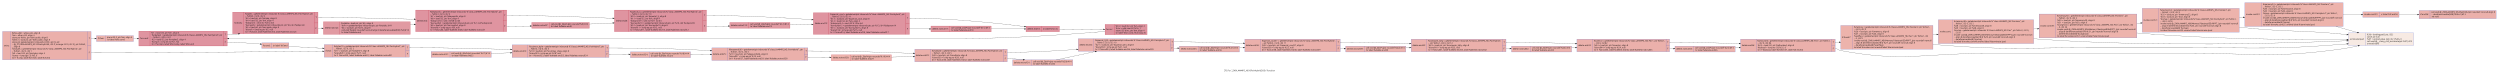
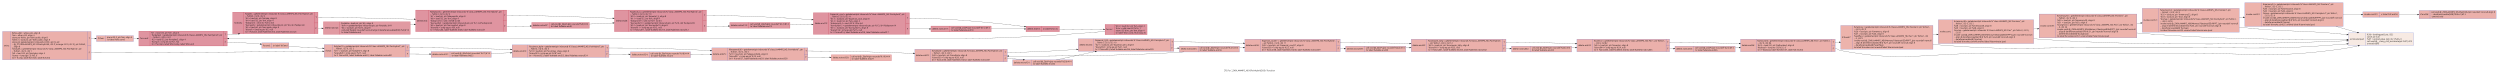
  digraph {
    fontname=Ubuntu
    label="CFG for '_ZN9LAMMPS_NS10PairHybridD2Ev' function"
    rankdir=LR
    node [color="#3d50c3ff" fillcolor="#d6524470" fontname=Ubuntu shape=record style=filled]
    edge [fontname=Ubuntu]
    n1 [fillcolor="#d24b4070" label="{entry:\l|  %this.addr = alloca ptr, align 8\l  %m = alloca i32, align 4\l  store ptr %this, ptr %this.addr, align 8\l  %this1 = load ptr, ptr %this.addr, align 8\l  store ptr getelementptr inbounds (\{ [55 x ptr] \}, ptr\l... @_ZTVN9LAMMPS_NS10PairHybridE, i32 0, inrange i32 0, i32 2), ptr %this1,\l... align 8\l  %nstyles = getelementptr inbounds %\"class.LAMMPS_NS::PairHybrid\", ptr\l... %this1, i32 0, i32 1\l  %0 = load i32, ptr %nstyles, align 4\l  %cmp = icmp sgt i32 %0, 0\l  br i1 %cmp, label %if.then, label %if.end\l|{<s0>T|<s1>F}}"]
    n2 [label="{if.then:\l|  store i32 0, ptr %m, align 4\l  br label %for.cond\l}"]
    n3 [fillcolor="#d24b4070" label="{if.end:\l|  %styles19 = getelementptr inbounds %\"class.LAMMPS_NS::PairHybrid\", ptr\l... %this1, i32 0, i32 2\l  %17 = load ptr, ptr %styles19, align 8\l  %isnull20 = icmp eq ptr %17, null\l  br i1 %isnull20, label %delete.end22, label %delete.notnull21\l|{<s0>T|<s1>F}}"]
    n4 [color="#b70d28ff" fillcolor="#b70d2870" label="{for.cond:\l|  %1 = load i32, ptr %m, align 4\l  %nstyles2 = getelementptr inbounds %\"class.LAMMPS_NS::PairHybrid\", ptr\l... %this1, i32 0, i32 1\l  %2 = load i32, ptr %nstyles2, align 4\l  %cmp3 = icmp slt i32 %1, %2\l  br i1 %cmp3, label %for.body, label %for.end\l|{<s0>T|<s1>F}}"]
    n5 [fillcolor="#d24b4070" label="{delete.end22:\l|  %cutmax_style = getelementptr inbounds %\"class.LAMMPS_NS::PairHybrid\", ptr\l... %this1, i32 0, i32 3\l  %18 = load ptr, ptr %cutmax_style, align 8\l  %isnull23 = icmp eq ptr %18, null\l  br i1 %isnull23, label %delete.end25, label %delete.notnull24\l|{<s0>T|<s1>F}}"]
    n6 [label="{delete.notnull21:\l|  call void @_ZdaPv(ptr noundef %27) #14\l  br label %delete.end22\l}"]
    n7 [color="#b70d28ff" fillcolor="#b70d2870" label="{for.body:\l|  %styles = getelementptr inbounds %\"class.LAMMPS_NS::PairHybrid\", ptr\l... %this1, i32 0, i32 2\l  %3 = load ptr, ptr %styles, align 8\l  %4 = load i32, ptr %m, align 4\l  %idxprom = sext i32 %4 to i64\l  %arrayidx = getelementptr inbounds ptr, ptr %3, i64 %idxprom\l  %5 = load ptr, ptr %arrayidx, align 8\l  %isnull = icmp eq ptr %5, null\l  br i1 %isnull, label %delete.end, label %delete.notnull\l|{<s0>T|<s1>F}}"]
    n8 [label="{for.end:\l|  br label %if.end\l}"]
    n9 [fillcolor="#d24b4070" label="{delete.end25:\l|  %keywords26 = getelementptr inbounds %\"class.LAMMPS_NS::PairHybrid\", ptr\l... %this1, i32 0, i32 4\l  %19 = load ptr, ptr %keywords26, align 8\l  %isnull27 = icmp eq ptr %19, null\l  br i1 %isnull27, label %delete.end29, label %delete.notnull28\l|{<s0>T|<s1>F}}"]
    n10 [label="{delete.notnull24:\l|  call void @_ZdaPv(ptr noundef %18) #14\l  br label %delete.end25\l}"]
    n11 [color="#b70d28ff" fillcolor="#b70d2870" label="{delete.end:\l|  %keywords = getelementptr inbounds %\"class.LAMMPS_NS::PairHybrid\", ptr\l... %this1, i32 0, i32 4\l  %7 = load ptr, ptr %keywords, align 8\l  %8 = load i32, ptr %m, align 4\l  %idxprom4 = sext i32 %8 to i64\l  %arrayidx5 = getelementptr inbounds ptr, ptr %7, i64 %idxprom4\l  %9 = load ptr, ptr %arrayidx5, align 8\l  %isnull6 = icmp eq ptr %9, null\l  br i1 %isnull6, label %delete.end8, label %delete.notnull7\l|{<s0>T|<s1>F}}"]
    n12 [color="#b70d28ff" fillcolor="#bb1b2c70" label="{delete.notnull:\l|  %vtable = load ptr, ptr %5, align 8\l  %vfn = getelementptr inbounds ptr, ptr %vtable, i64 1\l  %6 = load ptr, ptr %vfn, align 8\l  call void %6(ptr noundef nonnull align 8 dereferenceable(908) %5) #13\l  br label %delete.end\l}"]
    n13 [color="#b70d28ff" fillcolor="#b70d2870" label="{delete.end8:\l|  %special_lj = getelementptr inbounds %\"class.LAMMPS_NS::PairHybrid\", ptr\l... %this1, i32 0, i32 10\l  %10 = load ptr, ptr %special_lj, align 8\l  %11 = load i32, ptr %m, align 4\l  %idxprom9 = sext i32 %11 to i64\l  %arrayidx10 = getelementptr inbounds ptr, ptr %10, i64 %idxprom9\l  %12 = load ptr, ptr %arrayidx10, align 8\l  %isnull11 = icmp eq ptr %12, null\l  br i1 %isnull11, label %delete.end13, label %delete.notnull12\l|{<s0>T|<s1>F}}"]
    n14 [color="#b70d28ff" fillcolor="#bb1b2c70" label="{delete.notnull7:\l|  call void @_ZdaPv(ptr noundef %9) #14\l  br label %delete.end8\l}"]
    n15 [color="#b70d28ff" fillcolor="#b70d2870" label="{delete.end13:\l|  %special_coul = getelementptr inbounds %\"class.LAMMPS_NS::PairHybrid\", ptr\l... %this1, i32 0, i32 11\l  %13 = load ptr, ptr %special_coul, align 8\l  %14 = load i32, ptr %m, align 4\l  %idxprom14 = sext i32 %14 to i64\l  %arrayidx15 = getelementptr inbounds ptr, ptr %13, i64 %idxprom14\l  %15 = load ptr, ptr %arrayidx15, align 8\l  %isnull16 = icmp eq ptr %15, null\l  br i1 %isnull16, label %delete.end18, label %delete.notnull17\l|{<s0>T|<s1>F}}"]
    n16 [color="#b70d28ff" fillcolor="#bb1b2c70" label="{delete.notnull12:\l|  call void @_ZdaPv(ptr noundef %12) #14\l  br label %delete.end13\l}"]
    n17 [color="#b70d28ff" fillcolor="#b70d2870" label="{delete.end18:\l|  br label %for.inc\l}"]
    n18 [color="#b70d28ff" fillcolor="#bb1b2c70" label="{delete.notnull17:\l|  call void @_ZdaPv(ptr noundef %15) #14\l  br label %delete.end18\l}"]
    n19 [color="#b70d28ff" fillcolor="#b70d2870" label="{for.inc:\l|  %16 = load i32, ptr %m, align 4\l  %inc = add nsw i32 %16, 1\l  store i32 %inc, ptr %m, align 4\l  br label %for.cond, !llvm.loop !6\l}"]
    n20 [fillcolor="#d24b4070" label="{delete.end29:\l|  %multiple = getelementptr inbounds %\"class.LAMMPS_NS::PairHybrid\", ptr\l... %this1, i32 0, i32 5\l  %20 = load ptr, ptr %multiple, align 8\l  %isnull30 = icmp eq ptr %20, null\l  br i1 %isnull30, label %delete.end32, label %delete.notnull31\l|{<s0>T|<s1>F}}"]
    n21 [color="#b70d28ff" label="{delete.notnull28:\l|  call void @_ZdaPv(ptr noundef %19) #14\l  br label %delete.end29\l}"]
    n22 [fillcolor="#d24b4070" label="{delete.end32:\l|  %special_lj33 = getelementptr inbounds %\"class.LAMMPS_NS::PairHybrid\", ptr\l... %this1, i32 0, i32 10\l  %21 = load ptr, ptr %special_lj33, align 8\l  %isnull34 = icmp eq ptr %21, null\l  br i1 %isnull34, label %delete.end36, label %delete.notnull35\l|{<s0>T|<s1>F}}"]
    n23 [label="{delete.notnull31:\l|  call void @_ZdaPv(ptr noundef %20) #14\l  br label %delete.end32\l}"]
    n24 [fillcolor="#d24b4070" label="{delete.end36:\l|  %special_coul37 = getelementptr inbounds %\"class.LAMMPS_NS::PairHybrid\",\l... ptr %this1, i32 0, i32 11\l  %22 = load ptr, ptr %special_coul37, align 8\l  %isnull38 = icmp eq ptr %22, null\l  br i1 %isnull38, label %delete.end40, label %delete.notnull39\l|{<s0>T|<s1>F}}"]
    n25 [label="{delete.notnull35:\l|  call void @_ZdaPv(ptr noundef %21) #14\l  br label %delete.end36\l}"]
    n26 [fillcolor="#d24b4070" label="{delete.end40:\l|  %compute_tally = getelementptr inbounds %\"class.LAMMPS_NS::PairHybrid\",\l... ptr %this1, i32 0, i32 12\l  %23 = load ptr, ptr %compute_tally, align 8\l  %isnull41 = icmp eq ptr %23, null\l  br i1 %isnull41, label %delete.end43, label %delete.notnull42\l|{<s0>T|<s1>F}}"]
    n27 [label="{delete.notnull39:\l|  call void @_ZdaPv(ptr noundef %22) #14\l  br label %delete.end40\l}"]
    n28 [fillcolor="#d24b4070" label="{delete.end43:\l|  %svector = getelementptr inbounds %\"class.LAMMPS_NS::Pair\", ptr %this1,\l... i32 0, i32 82\l  %24 = load ptr, ptr %svector, align 8\l  %isnull44 = icmp eq ptr %24, null\l  br i1 %isnull44, label %delete.end46, label %delete.notnull45\l|{<s0>T|<s1>F}}"]
    n29 [label="{delete.notnull42:\l|  call void @_ZdaPv(ptr noundef %23) #14\l  br label %delete.end43\l}"]
    n30 [fillcolor="#d24b4070" label="{delete.end46:\l|  %allocated = getelementptr inbounds %\"class.LAMMPS_NS::Pair\", ptr %this1,\l... i32 0, i32 86\l  %25 = load i32, ptr %allocated, align 8\l  %tobool = icmp ne i32 %25, 0\l  br i1 %tobool, label %if.then47, label %if.end56\l|{<s0>T|<s1>F}}"]
    n31 [label="{delete.notnull45:\l|  call void @_ZdaPv(ptr noundef %24) #14\l  br label %delete.end46\l}"]
    n32 [label="{if.then47:\l|  %memory = getelementptr inbounds %\"class.LAMMPS_NS::Pointers\", ptr %this1,\l... i32 0, i32 2\l  %26 = load ptr, ptr %memory, align 8\l  %27 = load ptr, ptr %26, align 8\l  %setflag = getelementptr inbounds %\"class.LAMMPS_NS::Pair\", ptr %this1, i32\l... 0, i32 9\l  invoke void @_ZN9LAMMPS_NS6Memory7destroyIiEEvRPPT_(ptr noundef nonnull\l... align 8 dereferenceable(184) %27, ptr noundef nonnull align 8\l... dereferenceable(8) %setflag)\l          to label %invoke.cont unwind label %terminate.lpad\l}"]
    n33 [fillcolor="#eed0c070" label="{terminate.lpad:\l|  %36 = landingpad \{ ptr, i32 \}\l          catch ptr null\l  %37 = extractvalue \{ ptr, i32 \} %36, 0\l  call void @__clang_call_terminate(ptr %37) #15\l  unreachable\l}"]
    n34 [label="{invoke.cont:\l|  %memory48 = getelementptr inbounds %\"class.LAMMPS_NS::Pointers\", ptr\l... %this1, i32 0, i32 2\l  %28 = load ptr, ptr %memory48, align 8\l  %29 = load ptr, ptr %28, align 8\l  %cutsq = getelementptr inbounds %\"class.LAMMPS_NS::Pair\", ptr %this1, i32 0,\l... i32 8\l  invoke void @_ZN9LAMMPS_NS6Memory7destroyIdEEvRPPT_(ptr noundef nonnull\l... align 8 dereferenceable(184) %29, ptr noundef nonnull align 8\l... dereferenceable(8) %cutsq)\l          to label %invoke.cont49 unwind label %terminate.lpad\l}"]
-   n35 [fillcolor="#d24b4070" label="{if.end56:\l|  call void @_ZN9LAMMPS_NS4PairD2Ev(ptr noundef nonnull align 8\l... dereferenceable(908) %this1) #13\l  ret void\l}"]
+   n35 [fillcolor="#d24b4070" label="{if.end56:\l|  call void @_ZN9LAMMPS_NS4PairD2Ev(ptr noundef nonnull align 8\l... dereferenceable(908) %this1) #13\l  unwind void\l}"]
    n36 [label="{invoke.cont49:\l|  %memory50 = getelementptr inbounds %\"class.LAMMPS_NS::Pointers\", ptr\l... %this1, i32 0, i32 2\l  %30 = load ptr, ptr %memory50, align 8\l  %31 = load ptr, ptr %30, align 8\l  %cutghost = getelementptr inbounds %\"class.LAMMPS_NS::Pair\", ptr %this1, i32\l... 0, i32 26\l  invoke void @_ZN9LAMMPS_NS6Memory7destroyIdEEvRPPT_(ptr noundef nonnull\l... align 8 dereferenceable(184) %31, ptr noundef nonnull align 8\l... dereferenceable(8) %cutghost)\l          to label %invoke.cont51 unwind label %terminate.lpad\l}"]
    n37 [label="{invoke.cont51:\l|  %memory52 = getelementptr inbounds %\"class.LAMMPS_NS::Pointers\", ptr\l... %this1, i32 0, i32 2\l  %32 = load ptr, ptr %memory52, align 8\l  %33 = load ptr, ptr %32, align 8\l  %nmap = getelementptr inbounds %\"class.LAMMPS_NS::PairHybrid\", ptr %this1,\l... i32 0, i32 8\l  invoke void @_ZN9LAMMPS_NS6Memory7destroyIiEEvRPPT_(ptr noundef nonnull\l... align 8 dereferenceable(184) %33, ptr noundef nonnull align 8\l... dereferenceable(8) %nmap)\l          to label %invoke.cont53 unwind label %terminate.lpad\l}"]
    n38 [label="{invoke.cont53:\l|  %memory54 = getelementptr inbounds %\"class.LAMMPS_NS::Pointers\", ptr\l... %this1, i32 0, i32 2\l  %34 = load ptr, ptr %memory54, align 8\l  %35 = load ptr, ptr %34, align 8\l  %map = getelementptr inbounds %\"class.LAMMPS_NS::PairHybrid\", ptr %this1,\l... i32 0, i32 9\l  invoke void @_ZN9LAMMPS_NS6Memory7destroyIiEEvRPPPT_(ptr noundef nonnull\l... align 8 dereferenceable(184) %35, ptr noundef nonnull align 8\l... dereferenceable(8) %map)\l          to label %invoke.cont55 unwind label %terminate.lpad\l}"]
    n39 [label="{invoke.cont55:\l|  br label %if.end56\l}"]
    n1 -> n2 [tailport=s0]
    n1 -> n3 [tailport=s1]
    n2 -> n4
    n3 -> n5 [tailport=s0]
+   n3 -> n6 [tailport=s1]
    n4 -> n7 [tailport=s0]
    n4 -> n8 [tailport=s1]
    n5 -> n9 [tailport=s0]
    n5 -> n10 [tailport=s1]
    n6 -> n5
    n7 -> n11 [tailport=s0]
    n7 -> n12 [tailport=s1]
    n8 -> n3
    n9 -> n20 [tailport=s0]
    n9 -> n21 [tailport=s1]
    n10 -> n9
    n11 -> n13 [tailport=s0]
    n11 -> n14 [tailport=s1]
    n12 -> n11
    n13 -> n15 [tailport=s0]
    n13 -> n16 [tailport=s1]
    n14 -> n13
    n15 -> n17 [tailport=s0]
    n15 -> n18 [tailport=s1]
    n16 -> n15
    n17 -> n19
    n18 -> n17
    n19 -> n4
    n20 -> n22 [tailport=s0]
    n20 -> n23 [tailport=s1]
-   n21 -> n20
+   n25 -> n20
    n22 -> n24 [tailport=s0]
    n22 -> n25 [tailport=s1]
    n23 -> n22
    n24 -> n26 [tailport=s0]
    n24 -> n27 [tailport=s1]
    n25 -> n24
    n26 -> n28 [tailport=s0]
    n26 -> n29 [tailport=s1]
    n27 -> n26
    n28 -> n30 [tailport=s0]
    n28 -> n31 [tailport=s1]
    n29 -> n28
    n30 -> n32 [tailport=s0]
    n30 -> n33 [tailport=s1]
    n31 -> n30
    n32 -> n33
    n32 -> n34
    n34 -> n33
    n34 -> n36
    n36 -> n33
    n36 -> n37
    n37 -> n33
    n37 -> n38
    n38 -> n33
    n38 -> n39
    n39 -> n35
  }
